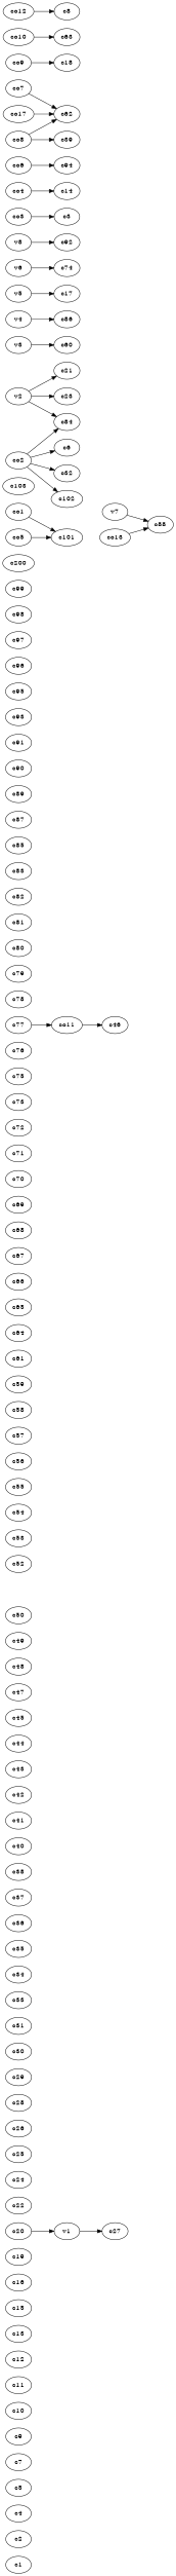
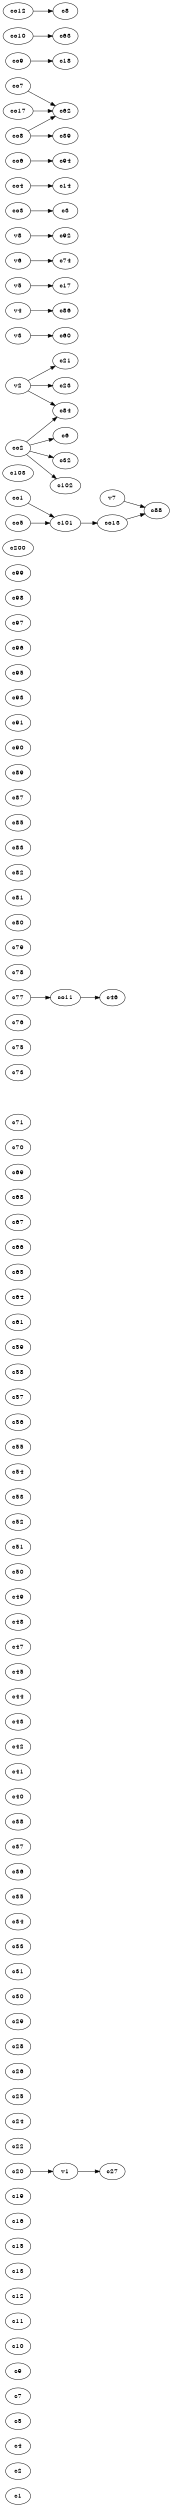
  strict digraph {
    fontname="DejaVu Serif"
    rankdir=LR
    node [fontname="DejaVu Serif"]
    edge [fontname="DejaVu Serif" weight=1]
    c1
    c2
    c4
    c5
    c7
    c9
    c10
    c11
    c12
    c13
    c15
    c16
    c19
    c20
    v1
    c27
    c22
    c24
    c25
    c26
    c28
    c29
    c30
    c31
    c33
    c34
    c35
    c36
    c37
    c38
    c40
    c41
    c42
    c43
    c44
    c45
    c47
    c48
    c49
    c50
+   c51
    c52
    c53
    c54
    c55
    c56
    c57
    c58
    c59
    c61
    c64
    c65
    c66
    c67
    c68
    c69
    c70
    c71
-   c72
    c73
    c75
    c76
    c77
    co11
    c46
    c78
    c79
    c80
    c81
    c82
    c83
    c85
    c87
    c89
    c90
    c91
    c93
    c95
    c96
    c97
    c98
    c99
    n83 [label=c200]
    c101
    co13
    c88
    c103
    v2
    c21
    c23
    c84
    v3
    c60
    v4
    c86
    v5
    c17
    v6
    c74
    v7
    v8
    c92
    co1
    co2
    c6
    c32
    c102
    co3
    c3
    co4
    c14
    co5
    co6
    c94
    co7
    c62
    co8
    c39
    co9
    c18
    co10
    c63
    co12
    c8
    n125 [label=co17]
    c20 -> v1
    v1 -> c27
    c77 -> co11
    co11 -> c46
+   c101 -> co13
    co13 -> c88
    v2 -> c21
    v2 -> c23
    v2 -> c84
    v3 -> c60
    v4 -> c86
    v5 -> c17
    v6 -> c74
    v7 -> c88
    v8 -> c92
    co1 -> c101
    co2 -> c84
    co2 -> c6
    co2 -> c32
    co2 -> c102
    co3 -> c3
    co4 -> c14
    co5 -> c101
    co6 -> c94
    co7 -> c62
    co8 -> c62
    co8 -> c39
    co9 -> c18
    co10 -> c63
    co12 -> c8
    n125 -> c62
  }
